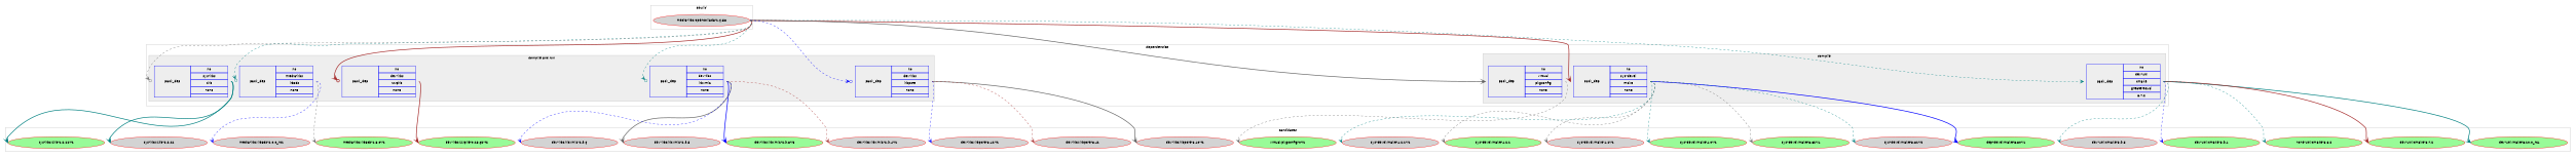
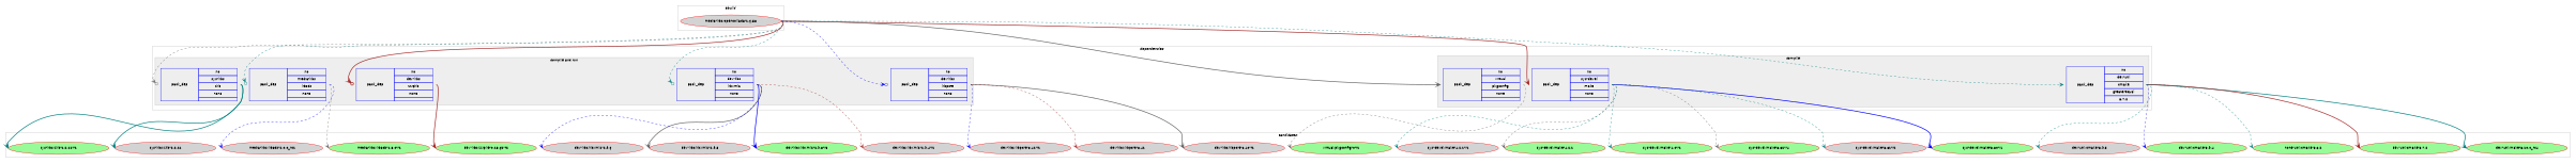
  digraph {
    compound=true
    concentrate=true
    fontname=Helvetica
    fontsize=10
    newrank=true
    rankdir=TB
    ranksep=1.5
    node [color=red fillcolor=lightgrey fontname=Helvetica fontsize=10 style=filled]
    edge [arrowhead=vee color=teal headport=w style=dashed tailport=e weight=100]
    n1 [label="media-libs/opencollada-1.6.58" width=4]
    n2 [color=blue label=<<TABLE BORDER="0" CELLBORDER="1" CELLSPACING="0" CELLPADDING="4" WIDTH="220"><TR><TD ROWSPAN="6" CELLPADDING="30">pack_dep</TD></TR><TR><TD WIDTH="110">no</TD></TR><TR><TD>dev-util</TD></TR><TR><TD>cmake</TD></TR><TR><TD>greaterequal</TD></TR><TR><TD>3.7.2</TD></TR></TABLE>> shape=none fillcolor="" style=""]
    n3 [color=blue label=<<TABLE BORDER="0" CELLBORDER="1" CELLSPACING="0" CELLPADDING="4" WIDTH="220"><TR><TD ROWSPAN="6" CELLPADDING="30">pack_dep</TD></TR><TR><TD WIDTH="110">no</TD></TR><TR><TD>sys-devel</TD></TR><TR><TD>make</TD></TR><TR><TD>none</TD></TR><TR><TD></TD></TR></TABLE>> shape=none fillcolor="" style=""]
    n4 [color=blue label=<<TABLE BORDER="0" CELLBORDER="1" CELLSPACING="0" CELLPADDING="4" WIDTH="220"><TR><TD ROWSPAN="6" CELLPADDING="30">pack_dep</TD></TR><TR><TD WIDTH="110">no</TD></TR><TR><TD>virtual</TD></TR><TR><TD>pkgconfig</TD></TR><TR><TD>none</TD></TR><TR><TD></TD></TR></TABLE>> shape=none fillcolor="" style=""]
    n5 [color=blue label=<<TABLE BORDER="0" CELLBORDER="1" CELLSPACING="0" CELLPADDING="4" WIDTH="220"><TR><TD ROWSPAN="6" CELLPADDING="30">pack_dep</TD></TR><TR><TD WIDTH="110">no</TD></TR><TR><TD>dev-libs</TD></TR><TR><TD>libpcre</TD></TR><TR><TD>none</TD></TR><TR><TD></TD></TR></TABLE>> shape=none fillcolor="" style=""]
    n6 [color=blue label=<<TABLE BORDER="0" CELLBORDER="1" CELLSPACING="0" CELLPADDING="4" WIDTH="220"><TR><TD ROWSPAN="6" CELLPADDING="30">pack_dep</TD></TR><TR><TD WIDTH="110">no</TD></TR><TR><TD>dev-libs</TD></TR><TR><TD>libxml2</TD></TR><TR><TD>none</TD></TR><TR><TD></TD></TR></TABLE>> shape=none fillcolor="" style=""]
    n7 [color=blue label=<<TABLE BORDER="0" CELLBORDER="1" CELLSPACING="0" CELLPADDING="4" WIDTH="220"><TR><TD ROWSPAN="6" CELLPADDING="30">pack_dep</TD></TR><TR><TD WIDTH="110">no</TD></TR><TR><TD>dev-libs</TD></TR><TR><TD>zziplib</TD></TR><TR><TD>none</TD></TR><TR><TD></TD></TR></TABLE>> shape=none fillcolor="" style=""]
    n8 [color=blue label=<<TABLE BORDER="0" CELLBORDER="1" CELLSPACING="0" CELLPADDING="4" WIDTH="220"><TR><TD ROWSPAN="6" CELLPADDING="30">pack_dep</TD></TR><TR><TD WIDTH="110">no</TD></TR><TR><TD>media-libs</TD></TR><TR><TD>lib3ds</TD></TR><TR><TD>none</TD></TR><TR><TD></TD></TR></TABLE>> shape=none fillcolor="" style=""]
    n9 [color=blue label=<<TABLE BORDER="0" CELLBORDER="1" CELLSPACING="0" CELLPADDING="4" WIDTH="220"><TR><TD ROWSPAN="6" CELLPADDING="30">pack_dep</TD></TR><TR><TD WIDTH="110">no</TD></TR><TR><TD>sys-libs</TD></TR><TR><TD>zlib</TD></TR><TR><TD>none</TD></TR><TR><TD></TD></TR></TABLE>> shape=none fillcolor="" style=""]
    n10 [fillcolor=palegreen label="dev-util/make-3.10.0_rc4" width=4]
    n11 [fillcolor=palegreen label="dev-util/cmake-3.7.2" width=4]
    n12 [fillcolor=palegreen label="none-util/cmake-3.8.2" width=4]
    n13 [fillcolor=palegreen label="dev-util/cmake-3.9.4" width=4]
    n14 [label="dev-util/cmake-3.9.5" width=4]
-   n15 [fillcolor=palegreen label="dep-devel/make-3.80-r4" width=4]
+   n15 [fillcolor=palegreen label="sys-devel/make-3.80-r4" width=4]
    n16 [label="sys-devel/make-3.81-r2" width=4]
    n17 [fillcolor=palegreen label="sys-devel/make-3.82-r4" width=4]
    n18 [fillcolor=palegreen label="sys-devel/make-4.0-r1" width=4]
-   n19 [label="sys-devel/make-4.1-r1" width=4]
    n20 [fillcolor=palegreen label="sys-devel/make-4.2.1" width=4]
    n21 [label="sys-devel/make-4.2.1-r1" width=4]
    n22 [fillcolor=palegreen label="virtual/pkgconfig-0-r1" width=4]
    n23 [label="dev-libs/libpcre-8.40-r1" width=4]
    n24 [label="dev-libs/libpcre-8.41" width=4]
    n25 [label="dev-libs/libpcre-8.41-r1" width=4]
    n26 [label="dev-libs/libxml2-2.9.4-r1" width=4]
    n27 [fillcolor=palegreen label="dev-libs/libxml2-2.9.8-r3" width=4]
    n28 [label="dev-libs/libxml2-2.9.5" width=4]
    n29 [label="dev-libs/libxml2-2.9.6" width=4]
    n30 [fillcolor=palegreen label="dev-libs/zziplib-0.13.62-r2" width=4]
    n31 [fillcolor=palegreen label="media-libs/lib3ds-1.3.0-r1" width=4]
    n32 [label="media-libs/lib3ds-2.0.0_rc1" width=4]
    n33 [label="sys-libs/zlib-2.2.11" width=4]
    n34 [fillcolor=palegreen label="sys-libs/zlib-1.2.11-r1" width=4]
    subgraph cluster_1 {
      color=gray
      label=<<i>ebuild</i>>
      rank=same
      n1
    }
    subgraph cluster_2 {
      color=gray
      label=<<i>dependencies</i>>
      subgraph cluster_3 {
        color=gray
        fillcolor="#eeeeee"
        label=<<i>compile</i>>
        style=filled
        subgraph sub_4 {
          color=gray
          fillcolor="#eeeeee"
          label=<<i>compile</i>>
          style=filled
          n2
        }
        subgraph sub_5 {
          color=gray
          fillcolor="#eeeeee"
          label=<<i>compile</i>>
          style=filled
          n3
        }
        subgraph sub_6 {
          color=gray
          fillcolor="#eeeeee"
          label=<<i>compile</i>>
          style=filled
          n4
        }
      }
      subgraph cluster_7 {
        color=gray
        fillcolor="#eeeeee"
        label=<<i>compile and run</i>>
        style=filled
        subgraph sub_8 {
          color=gray
          fillcolor="#eeeeee"
          label=<<i>compile and run</i>>
          style=filled
          n5
        }
        subgraph sub_9 {
          color=gray
          fillcolor="#eeeeee"
          label=<<i>compile and run</i>>
          style=filled
          n6
        }
        subgraph sub_10 {
          color=gray
          fillcolor="#eeeeee"
          label=<<i>compile and run</i>>
          style=filled
          n7
        }
        subgraph sub_11 {
          color=gray
          fillcolor="#eeeeee"
          label=<<i>compile and run</i>>
          style=filled
          n8
        }
        subgraph sub_12 {
          color=gray
          fillcolor="#eeeeee"
          label=<<i>compile and run</i>>
          style=filled
          n9
        }
      }
      subgraph cluster_13 {
        color=gray
        fillcolor="#eeeeee"
        label=<<i>run</i>>
        style=filled
      }
    }
    subgraph cluster_14 {
      color=gray
      label=<<i>candidates</i>>
      rank=same
      subgraph sub_15 {
        color=black
        label=<<i>candidates</i>>
        nodesep=1
        rank=same
        n10
        n11
        n12
        n13
        n14
      }
      subgraph sub_16 {
        color=black
        label=<<i>candidates</i>>
        nodesep=1
        rank=same
        n15
        n16
        n17
        n18
-       n19
        n20
        n21
      }
      subgraph sub_17 {
        color=black
        label=<<i>candidates</i>>
        nodesep=1
        rank=same
        n22
      }
      subgraph sub_18 {
        color=black
        label=<<i>candidates</i>>
        nodesep=1
        rank=same
        n23
        n24
        n25
      }
      subgraph sub_19 {
        color=black
        label=<<i>candidates</i>>
        nodesep=1
        rank=same
        n26
        n27
        n28
        n29
      }
      subgraph sub_20 {
        color=black
        label=<<i>candidates</i>>
        nodesep=1
        rank=same
        n30
      }
      subgraph sub_21 {
        color=black
        label=<<i>candidates</i>>
        nodesep=1
        rank=same
        n31
        n32
      }
      subgraph sub_22 {
        color=black
        label=<<i>candidates</i>>
        nodesep=1
        rank=same
        n33
        n34
      }
    }
    n1 -> n2 [weight=20]
    n1 -> n3 [color=brown style=bold weight=20]
    n1 -> n4 [color=gray40 style=bold weight=20]
    n1 -> n5 [arrowhead=odotvee color=blue weight=20]
    n1 -> n6 [arrowhead=odotvee weight=20]
    n1 -> n7 [arrowhead=odotvee color=brown style=bold weight=20]
    n1 -> n8 [arrowhead=odotvee weight=20]
    n1 -> n9 [arrowhead=odotvee color=gray40 weight=20]
    n2 -> n10 [style=bold]
    n2 -> n11 [color=brown style=bold]
    n2 -> n12
    n2 -> n13 [color=blue]
    n2 -> n14
    n3 -> n15 [color=blue style=bold]
    n3 -> n16
    n3 -> n17 [color=gray40]
    n3 -> n18
-   n3 -> n19 [color=gray40]
    n3 -> n20 [color=gray40]
    n3 -> n21
    n4 -> n22 [color=gray40]
    n5 -> n23 [color=gray40 style=bold]
    n5 -> n24 [color=brown]
    n5 -> n25 [color=blue]
    n6 -> n26 [color=brown]
    n6 -> n27 [color=blue style=bold]
    n6 -> n28 [color=gray40 style=bold]
    n6 -> n29 [color=blue]
    n7 -> n30 [color=brown style=bold]
    n8 -> n31 [color=gray40]
    n8 -> n32 [color=blue]
    n9 -> n33 [style=bold]
    n9 -> n34 [style=bold]
  }
